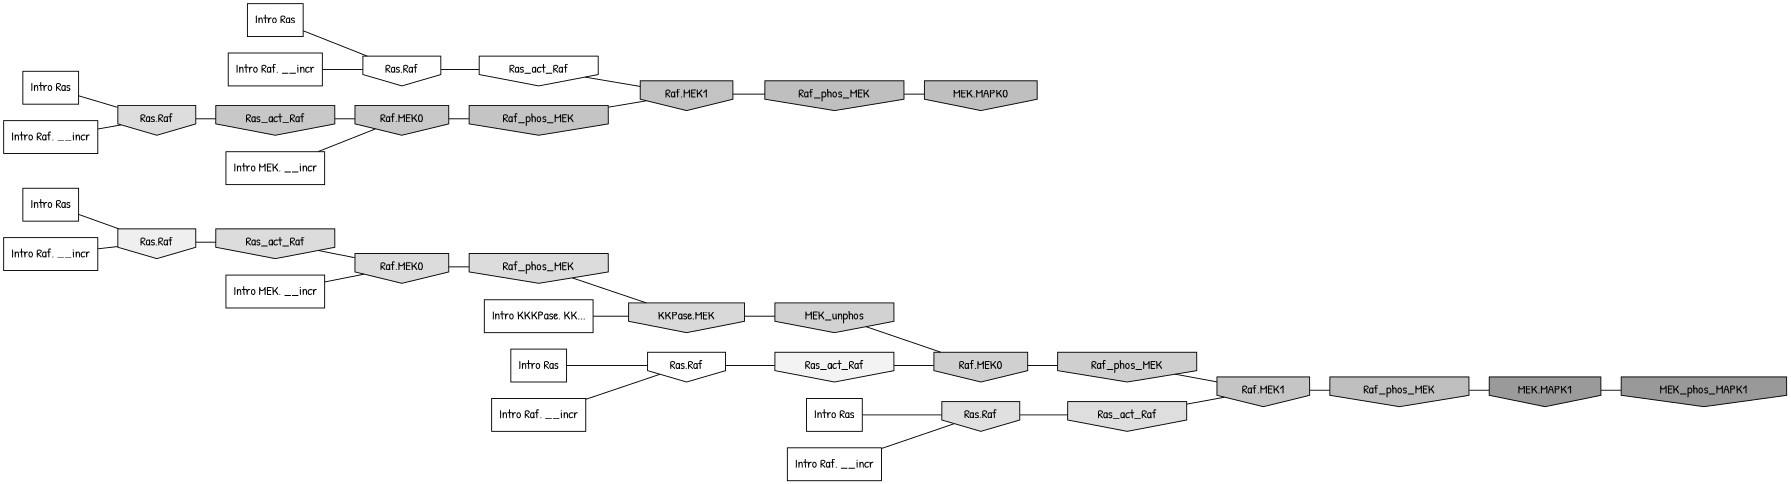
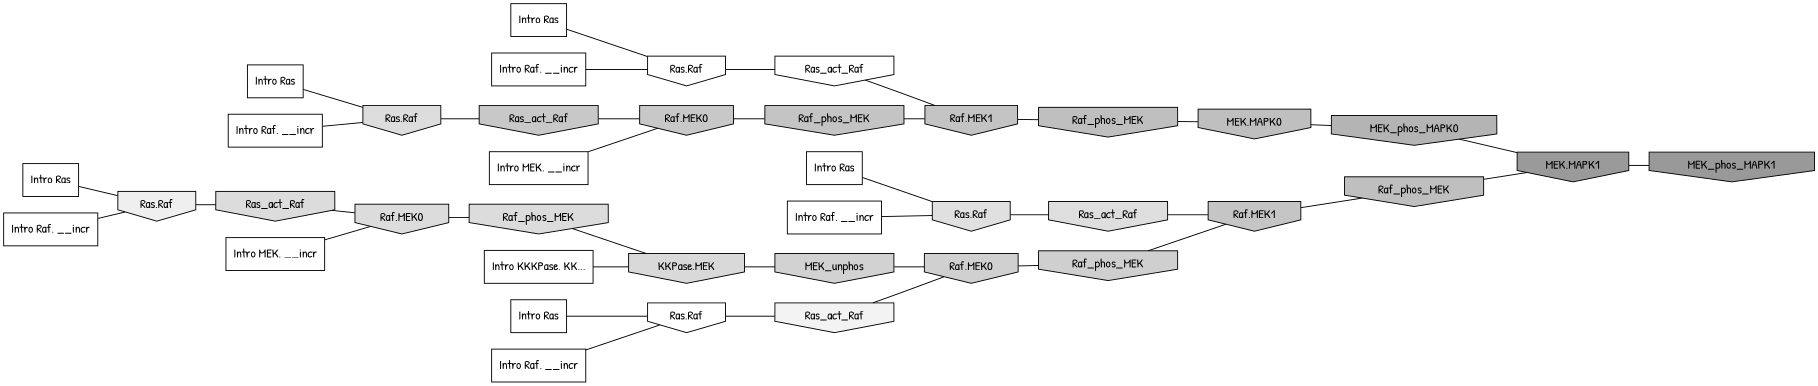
  digraph {
    fontname="Patrick Hand"
    rankdir=LR
    ranksep=0.30
    node [fillcolor="0.000 0.000 1.000" fontname="Patrick Hand" shape=invhouse style=filled]
    edge [color="0.000 0.000 0.000" dir=none fontname="Patrick Hand"]
    n1 [label="Intro Ras" shape=rectangle]
    n2 [fillcolor="0.000 0.000 0.934" label="Ras.Raf"]
    n3 [fillcolor="0.000 0.000 0.862" label=Ras_act_Raf]
    n4 [label="Intro Ras" shape=rectangle]
    n5 [label="Ras.Raf"]
    n6 [label=Ras_act_Raf]
    n7 [label="Intro Ras" shape=rectangle]
    n8 [label="Ras.Raf"]
    n9 [fillcolor="0.000 0.000 0.951" label=Ras_act_Raf]
    n10 [label="Intro Ras" shape=rectangle]
    n11 [fillcolor="0.000 0.000 0.867" label="Ras.Raf"]
    n12 [fillcolor="0.000 0.000 0.782" label=Ras_act_Raf]
    n13 [label="Intro Ras" shape=rectangle]
    n14 [fillcolor="0.000 0.000 0.876" label="Ras.Raf"]
    n15 [fillcolor="0.000 0.000 0.871" label=Ras_act_Raf]
    n16 [label="Intro Raf, __incr" shape=rectangle]
    n17 [label="Intro Raf, __incr" shape=rectangle]
    n18 [label="Intro Raf, __incr" shape=rectangle]
    n19 [label="Intro Raf, __incr" shape=rectangle]
    n20 [label="Intro Raf, __incr" shape=rectangle]
    n21 [label="Intro MEK, __incr" shape=rectangle]
    n22 [fillcolor="0.000 0.000 0.782" label="Raf.MEK0"]
    n23 [fillcolor="0.000 0.000 0.769" label=Raf_phos_MEK]
    n24 [label="Intro MEK, __incr" shape=rectangle]
    n25 [fillcolor="0.000 0.000 0.862" label="Raf.MEK0"]
    n26 [fillcolor="0.000 0.000 0.860" label=Raf_phos_MEK]
    n27 [fillcolor="0.000 0.000 0.750" label="MEK.MAPK0"]
+   n28 [fillcolor="0.000 0.000 0.707" label=MEK_phos_MAPK0]
    n29 [label="Intro KKKPase, KK..." shape=rectangle]
    n30 [fillcolor="0.000 0.000 0.848" label="KKPase.MEK"]
    n31 [fillcolor="0.000 0.000 0.823" label=MEK_unphos]
    n32 [fillcolor="0.000 0.000 0.816" label="Raf.MEK0"]
    n33 [fillcolor="0.000 0.000 0.765" label="Raf.MEK1"]
    n34 [fillcolor="0.000 0.000 0.750" label=Raf_phos_MEK]
    n35 [fillcolor="0.000 0.000 0.809" label=Raf_phos_MEK]
    n36 [fillcolor="0.000 0.000 0.773" label="Raf.MEK1"]
    n37 [fillcolor="0.000 0.000 0.748" label=Raf_phos_MEK]
    n38 [fillcolor="0.000 0.000 0.604" label="MEK.MAPK1"]
    n39 [fillcolor="0.000 0.000 0.600" label=MEK_phos_MAPK1]
    n1 -> n2
    n2 -> n3
    n3 -> n25
    n4 -> n5
    n5 -> n6
    n6 -> n33
    n7 -> n8
    n8 -> n9
    n9 -> n32
    n10 -> n11
    n11 -> n12
    n12 -> n22
    n13 -> n14
    n14 -> n15
    n15 -> n36
    n16 -> n2
    n17 -> n11
    n18 -> n14
    n19 -> n5
    n20 -> n8
    n21 -> n22
    n22 -> n23
    n23 -> n33
    n24 -> n25
    n25 -> n26
    n26 -> n30
+   n27 -> n28
+   n28 -> n38
    n29 -> n30
    n30 -> n31
    n31 -> n32
    n32 -> n35
    n33 -> n34
    n34 -> n27
    n35 -> n36
    n36 -> n37
    n37 -> n38
    n38 -> n39
  }
